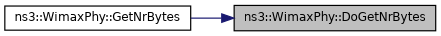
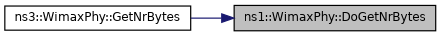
  digraph {
    rankdir=RL
    node [color=black fontname=Helvetica fontsize=10 shape=record style=filled]
-   n1 [fillcolor=grey75 fontcolor=black height=0.2 label="ns3::WimaxPhy::DoGetNrBytes" width=0.4]
+   n1 [fillcolor=grey75 fontcolor=black height=0.2 label="ns1::WimaxPhy::DoGetNrBytes" width=0.4]
    n2 [fillcolor=white height=0.2 label="ns3::WimaxPhy::GetNrBytes" width=0.4]
    n1 -> n2 [color=midnightblue dir=back fontname=Helvetica fontsize=10 labelfontname=Helvetica labelfontsize=10 style=solid]
  }
